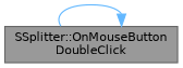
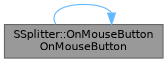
  digraph {
    rankdir=LR
-   n1 [color=gray40 fillcolor=grey60 fontcolor=black fontname=Helvetica fontsize=10 height=0.2 label="SSplitter::OnMouseButton\lDoubleClick" shape=box style=filled width=0.4]
+   n1 [color=gray40 fillcolor=grey60 fontcolor=black fontname=Helvetica fontsize=10 height=0.2 label="SSplitter::OnMouseButton\lOnMouseButton" shape=box style=filled width=0.4]
    n1 -> n1 [color=steelblue1 fontname=Helvetica fontsize=10 labelfontname=Helvetica labelfontsize=10 style=solid]
  }
